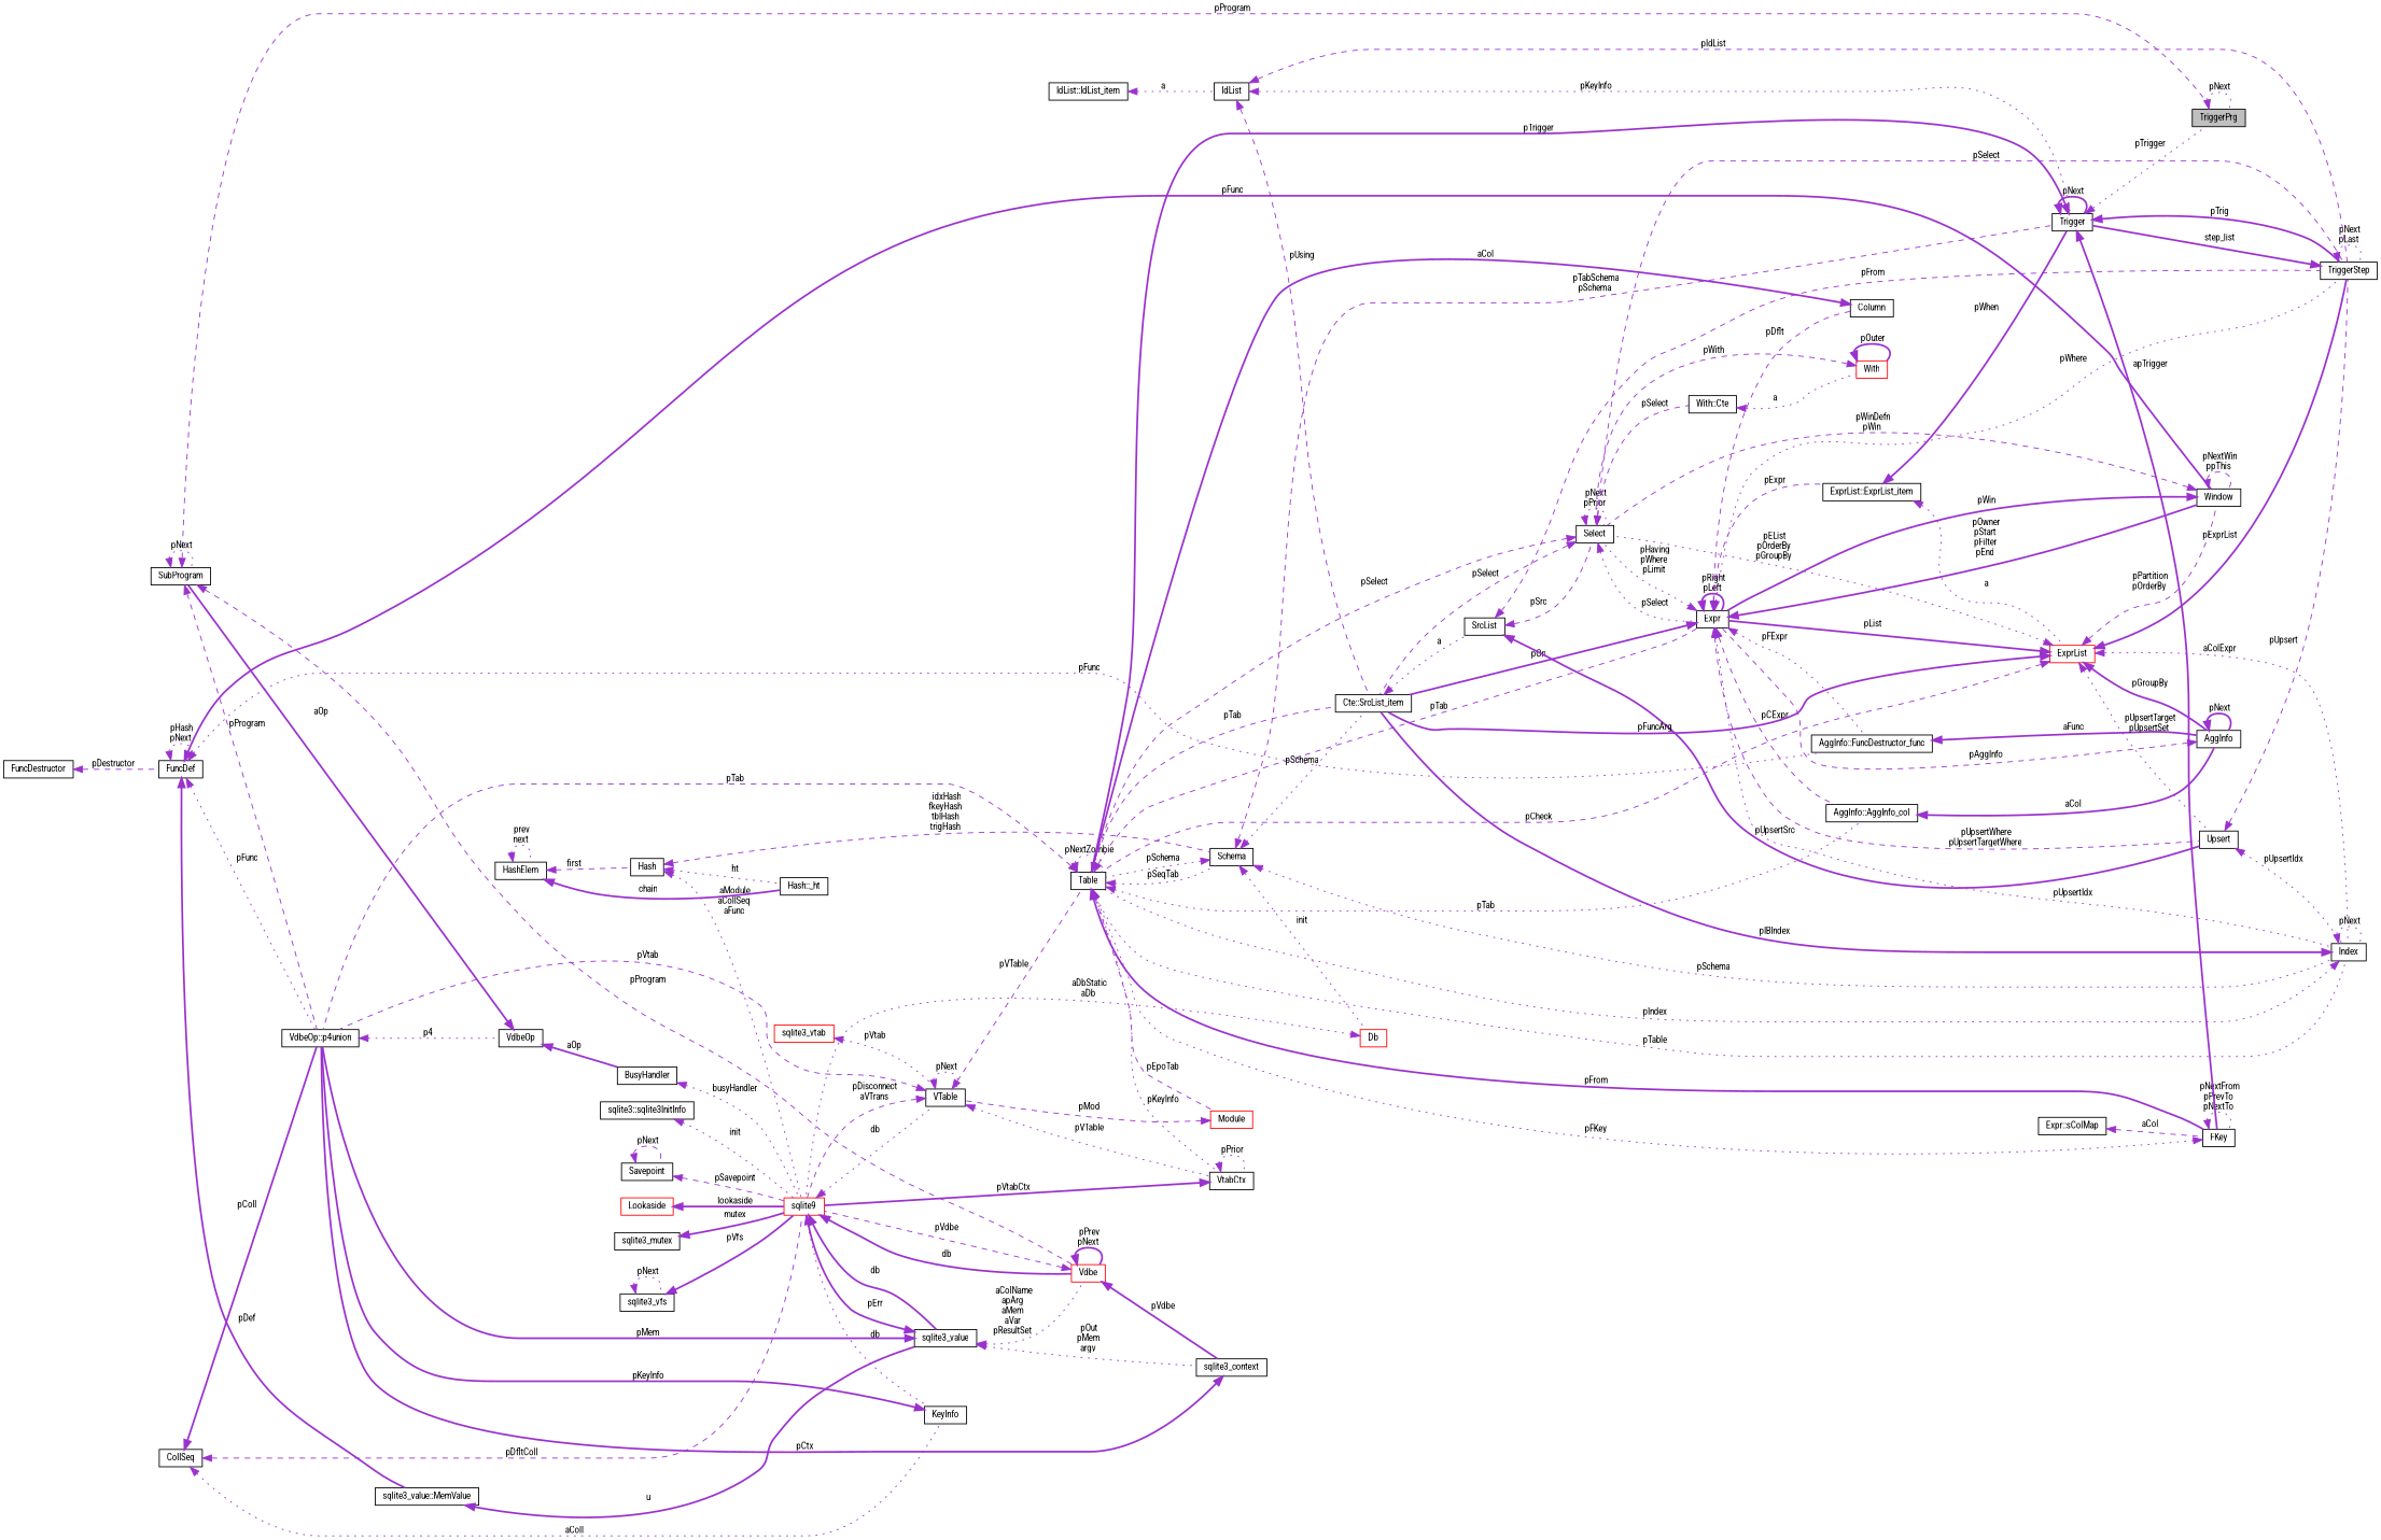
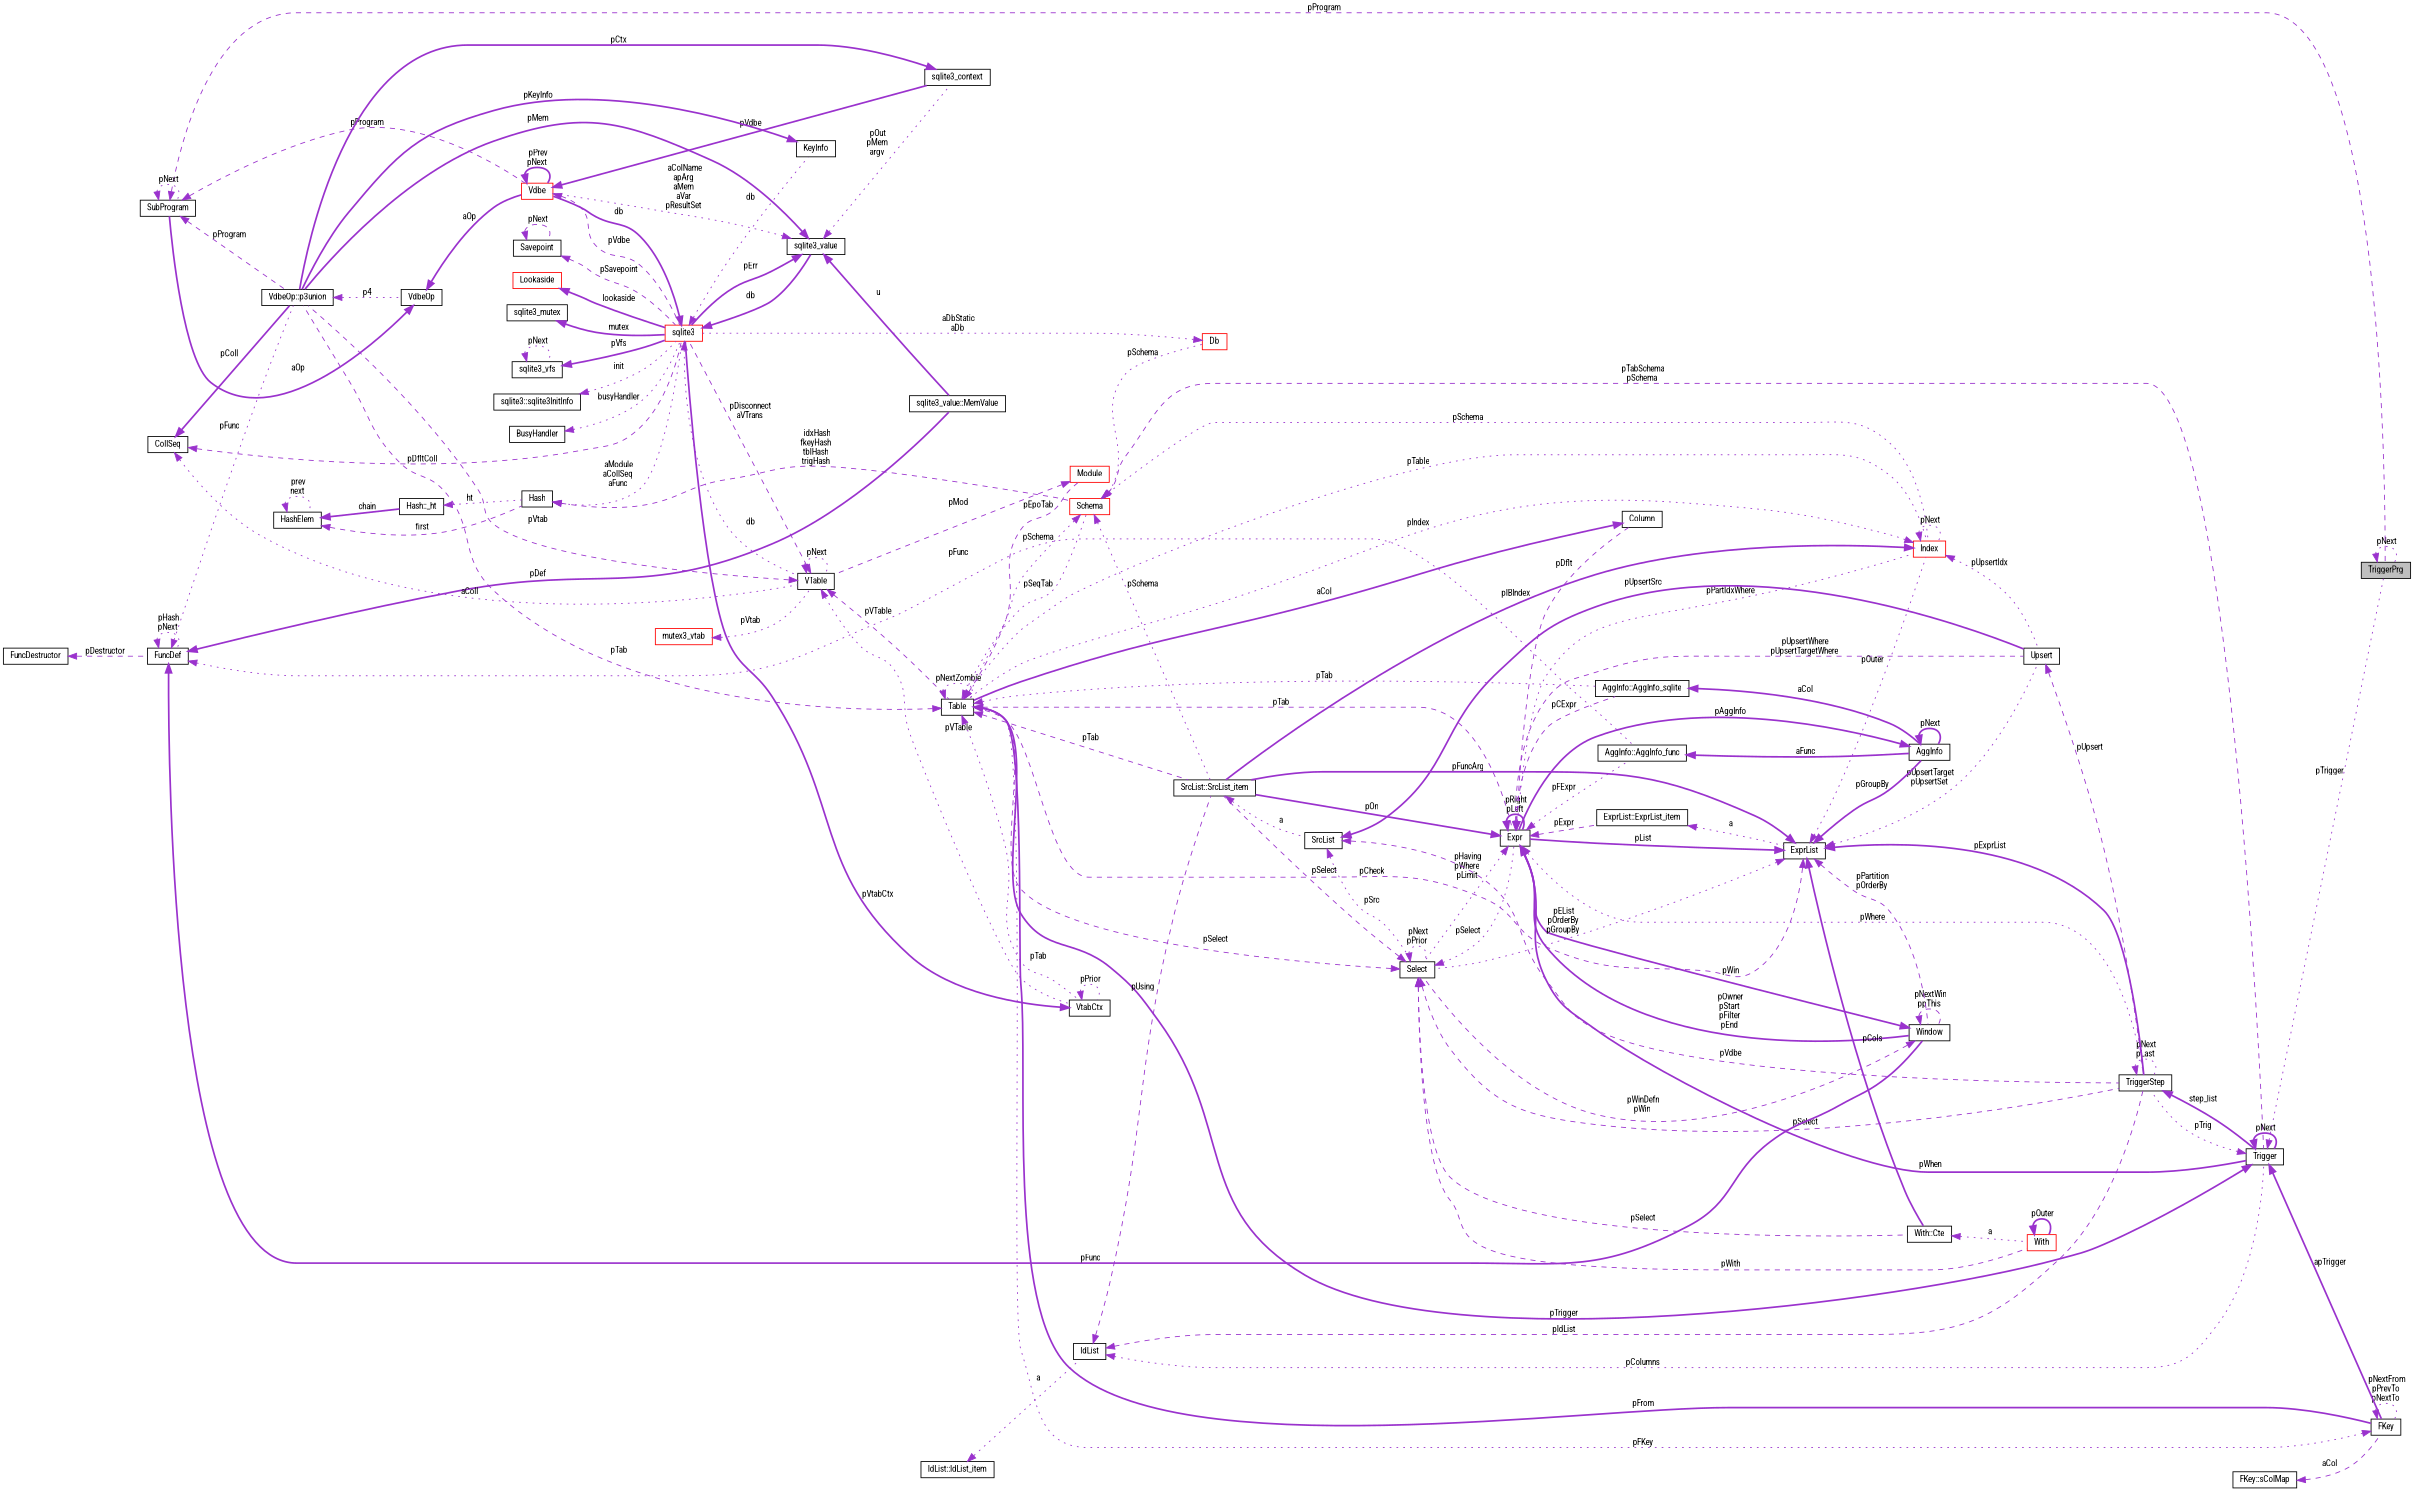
  digraph {
    fontname="Roboto Condensed"
    rankdir=LR
    node [color=black fillcolor=white fontname="Roboto Condensed" fontsize=10 shape=record style=filled]
    edge [color=darkorchid3 dir=back fontname="Roboto Condensed" fontsize=10 labelfontname=Helvetica labelfontsize=10 style=dotted]
    n1 [fillcolor=grey75 fontcolor=black height=0.2 label=TriggerPrg width=0.4]
    n2 [height=0.2 label=SubProgram width=0.4]
-   n3 [height=0.2 label="VdbeOp::p4union" width=0.4]
+   n3 [height=0.2 label="VdbeOp::p3union" width=0.4]
    n4 [color=red height=0.2 label=Vdbe width=0.4]
    n5 [height=0.2 label=VdbeOp width=0.4]
-   n6 [color=red height=0.2 label=sqlite9 width=0.4]
+   n6 [color=red height=0.2 label=sqlite3 width=0.4]
    n7 [height=0.2 label=sqlite3_context width=0.4]
    n8 [height=0.2 label=sqlite3_value width=0.4]
    n9 [height=0.2 label=VTable width=0.4]
    n10 [height=0.2 label=KeyInfo width=0.4]
    n11 [height=0.2 label=VtabCtx width=0.4]
    n12 [height=0.2 label=Table width=0.4]
    n13 [height=0.2 label=Savepoint width=0.4]
    n14 [color=red height=0.2 label=Lookaside width=0.4]
    n15 [height=0.2 label=sqlite3_mutex width=0.4]
    n16 [height=0.2 label=sqlite3_vfs width=0.4]
    n17 [height=0.2 label="sqlite3::sqlite3InitInfo" width=0.4]
    n18 [height=0.2 label=BusyHandler width=0.4]
    n19 [color=red height=0.2 label=Module width=0.4]
-   n20 [height=0.2 label=Schema width=0.4]
+   n20 [color=red height=0.2 label=Schema width=0.4]
    n21 [height=0.2 label=Expr width=0.4]
-   n22 [height=0.2 label="AggInfo::AggInfo_col" width=0.4]
-   n23 [height=0.2 label="Cte::SrcList_item" width=0.4]
-   n24 [height=0.2 label=Index width=0.4]
+   n22 [height=0.2 label="AggInfo::AggInfo_sqlite" width=0.4]
+   n23 [height=0.2 label="SrcList::SrcList_item" width=0.4]
+   n24 [color=red height=0.2 label=Index width=0.4]
    n25 [height=0.2 label=FKey width=0.4]
    n26 [height=0.2 label=Trigger width=0.4]
    n27 [color=red height=0.2 label=Db width=0.4]
    n28 [height=0.2 label=Column width=0.4]
-   n29 [height=0.2 label="AggInfo::FuncDestructor_func" width=0.4]
+   n29 [height=0.2 label="AggInfo::AggInfo_func" width=0.4]
    n30 [height=0.2 label="ExprList::ExprList_item" width=0.4]
    n31 [height=0.2 label=Select width=0.4]
    n32 [height=0.2 label=Window width=0.4]
    n33 [height=0.2 label=TriggerStep width=0.4]
    n34 [height=0.2 label=Upsert width=0.4]
    n35 [height=0.2 label=AggInfo width=0.4]
    n36 [height=0.2 label=SrcList width=0.4]
    n37 [height=0.2 label=Hash width=0.4]
    n38 [height=0.2 label="Hash::_ht" width=0.4]
    n39 [height=0.2 label=HashElem width=0.4]
-   n40 [color=red height=0.2 label=ExprList width=0.4]
+   n40 [height=0.2 label=ExprList width=0.4]
    n41 [height=0.2 label="With::Cte" width=0.4]
    n42 [height=0.2 label=FuncDef width=0.4]
    n43 [height=0.2 label="sqlite3_value::MemValue" width=0.4]
    n44 [height=0.2 label=FuncDestructor width=0.4]
    n45 [color=red height=0.2 label=With width=0.4]
    n46 [height=0.2 label=IdList width=0.4]
    n47 [height=0.2 label="IdList::IdList_item" width=0.4]
-   n48 [height=0.2 label="Expr::sColMap" width=0.4]
-   n49 [color=red height=0.2 label=sqlite3_vtab width=0.4]
+   n48 [height=0.2 label="FKey::sColMap" width=0.4]
+   n49 [color=red height=0.2 label=mutex3_vtab width=0.4]
    n50 [height=0.2 label=CollSeq width=0.4]
    n1 -> n1 [label=" pNext"]
    n2 -> n1 [label=" pProgram" style=dashed]
    n2 -> n2 [label=" pNext"]
    n2 -> n3 [label=" pProgram" style=dashed]
    n2 -> n4 [label=" pProgram" style=dashed]
    n3 -> n5 [label=" p4"]
    n4 -> n4 [label=" pPrev\npNext" style=bold]
    n4 -> n6 [label=" pVdbe" style=dashed]
    n4 -> n7 [label=" pVdbe" style=bold]
    n5 -> n2 [label=" aOp" style=bold]
-   n5 -> n18 [label=" aOp" style=bold]
+   n5 -> n4 [label=" aOp" style=bold]
    n6 -> n4 [label=" db" style=bold]
    n6 -> n8 [label=" db" style=bold]
    n6 -> n9 [label=" db"]
    n6 -> n10 [label=" db"]
    n7 -> n3 [label=" pCtx" style=bold]
    n8 -> n3 [label=" pMem" style=bold]
    n8 -> n4 [label=" aColName\napArg\naMem\naVar\npResultSet"]
    n8 -> n6 [label=" pErr" style=bold]
    n8 -> n7 [label=" pOut\npMem\nargv"]
    n9 -> n3 [label=" pVtab" style=dashed]
    n9 -> n6 [label=" pDisconnect\naVTrans" style=dashed]
    n9 -> n9 [label=" pNext"]
    n9 -> n11 [label=" pVTable"]
    n9 -> n12 [label=" pVTable" style=dashed]
    n10 -> n3 [label=" pKeyInfo" style=bold]
    n11 -> n6 [label=" pVtabCtx" style=bold]
    n11 -> n11 [label=" pPrior"]
    n12 -> n3 [label=" pTab" style=dashed]
-   n12 -> n11 [label=" pKeyInfo"]
+   n12 -> n11 [label=" pTab"]
    n12 -> n12 [label=" pNextZombie"]
    n12 -> n19 [label=" pEpoTab" style=dashed]
    n12 -> n20 [label=" pSeqTab"]
    n12 -> n21 [label=" pTab" style=dashed]
    n12 -> n22 [label=" pTab"]
    n12 -> n23 [label=" pTab" style=dashed]
    n12 -> n24 [label=" pTable"]
    n12 -> n25 [label=" pFrom" style=bold]
    n13 -> n6 [label=" pSavepoint" style=dashed]
    n13 -> n13 [label=" pNext" style=dashed]
    n14 -> n6 [label=" lookaside" style=bold]
    n15 -> n6 [label=" mutex" style=bold]
    n16 -> n6 [label=" pVfs" style=bold]
    n16 -> n16 [label=" pNext"]
    n17 -> n6 [label=" init"]
    n18 -> n6 [label=" busyHandler"]
    n19 -> n9 [label=" pMod" style=dashed]
    n20 -> n12 [label=" pSchema"]
    n20 -> n23 [label=" pSchema"]
    n20 -> n24 [label=" pSchema"]
    n20 -> n26 [label=" pTabSchema\npSchema" style=dashed]
-   n20 -> n27 [label=" init"]
+   n20 -> n27 [label=" pSchema"]
    n21 -> n21 [label=" pRight\npLeft" style=bold]
    n21 -> n22 [label=" pCExpr" style=dashed]
    n21 -> n23 [label=" pOn" style=bold]
-   n21 -> n24 [label=" pUpsertIdx"]
-   n30 -> n26 [label=" pWhen" style=bold]
+   n21 -> n24 [label=" pPartIdxWhere"]
+   n21 -> n26 [label=" pWhen" style=bold]
    n21 -> n28 [label=" pDflt" style=dashed]
    n21 -> n29 [label=" pFExpr"]
    n21 -> n30 [label=" pExpr" style=dashed]
    n21 -> n31 [label=" pHaving\npWhere\npLimit"]
    n21 -> n32 [label=" pOwner\npStart\npFilter\npEnd" style=bold]
    n21 -> n33 [label=" pWhere"]
    n21 -> n34 [label=" pUpsertWhere\npUpsertTargetWhere" style=dashed]
    n22 -> n35 [label=" aCol" style=bold]
    n23 -> n36 [label=" a"]
    n24 -> n12 [label=" pIndex"]
    n24 -> n23 [label=" pIBIndex" style=bold]
    n24 -> n24 [label=" pNext"]
-   n34 -> n24 [label=" pUpsertIdx"]
+   n24 -> n34 [label=" pUpsertIdx"]
    n25 -> n12 [label=" pFKey"]
    n25 -> n25 [label=" pNextFrom\npPrevTo\npNextTo"]
    n26 -> n1 [label=" pTrigger"]
    n26 -> n12 [label=" pTrigger" style=bold]
    n26 -> n25 [label=" apTrigger" style=bold]
    n26 -> n26 [label=" pNext" style=bold]
-   n26 -> n33 [label=" pTrig" style=bold]
+   n26 -> n33 [label=" pTrig"]
    n27 -> n6 [label=" aDbStatic\naDb"]
    n28 -> n12 [label=" aCol" style=bold]
    n29 -> n35 [label=" aFunc" style=bold]
    n30 -> n40 [label=" a"]
    n31 -> n12 [label=" pSelect" style=dashed]
    n31 -> n21 [label=" pSelect"]
    n31 -> n23 [label=" pSelect" style=dashed]
    n31 -> n31 [label=" pNext\npPrior"]
    n31 -> n33 [label=" pSelect" style=dashed]
    n31 -> n41 [label=" pSelect" style=dashed]
    n32 -> n21 [label=" pWin" style=bold]
    n32 -> n31 [label=" pWinDefn\npWin" style=dashed]
    n32 -> n32 [label=" pNextWin\nppThis" style=dashed]
    n33 -> n26 [label=" step_list" style=bold]
    n33 -> n33 [label=" pNext\npLast"]
    n34 -> n33 [label=" pUpsert" style=dashed]
-   n35 -> n21 [label=" pAggInfo" style=dashed]
+   n35 -> n21 [label=" pAggInfo" style=bold]
    n35 -> n35 [label=" pNext" style=bold]
-   n36 -> n31 [label=" pSrc" style=dashed]
-   n36 -> n33 [label=" pFrom" style=dashed]
+   n36 -> n31 [label=" pSrc"]
+   n36 -> n33 [label=" pVdbe" style=dashed]
    n36 -> n34 [label=" pUpsertSrc" style=bold]
    n37 -> n6 [label=" aModule\naCollSeq\naFunc"]
    n37 -> n20 [label=" idxHash\nfkeyHash\ntblHash\ntrigHash" style=dashed]
-   n37 -> n38 [label=" ht"]
+   n38 -> n37 [label=" ht"]
    n39 -> n37 [label=" first" style=dashed]
    n39 -> n38 [label=" chain" style=bold]
    n39 -> n39 [label=" prev\nnext"]
    n40 -> n12 [label=" pCheck" style=dashed]
    n40 -> n21 [label=" pList" style=bold]
    n40 -> n23 [label=" pFuncArg" style=bold]
-   n40 -> n24 [label=" aColExpr"]
+   n40 -> n24 [label=" pOuter"]
    n40 -> n31 [label=" pEList\npOrderBy\npGroupBy"]
    n40 -> n32 [label=" pPartition\npOrderBy" style=dashed]
    n40 -> n33 [label=" pExprList" style=bold]
    n40 -> n34 [label=" pUpsertTarget\npUpsertSet"]
    n40 -> n35 [label=" pGroupBy" style=bold]
+   n40 -> n41 [label=" pCols" style=bold]
    n41 -> n45 [label=" a"]
    n42 -> n3 [label=" pFunc"]
    n42 -> n29 [label=" pFunc"]
    n42 -> n32 [label=" pFunc" style=bold]
    n42 -> n42 [label=" pHash\npNext"]
    n42 -> n43 [label=" pDef" style=bold]
-   n43 -> n8 [label=" u" style=bold]
+   n8 -> n43 [label=" u" style=bold]
    n44 -> n42 [label=" pDestructor" style=dashed]
-   n45 -> n31 [label=" pWith" style=dashed]
+   n31 -> n45 [label=" pWith" style=dashed]
    n45 -> n45 [label=" pOuter" style=bold]
    n46 -> n23 [label=" pUsing" style=dashed]
-   n46 -> n26 [label=" pKeyInfo"]
+   n46 -> n26 [label=" pColumns"]
    n46 -> n33 [label=" pIdList" style=dashed]
    n47 -> n46 [label=" a"]
    n48 -> n25 [label=" aCol" style=dashed]
    n49 -> n9 [label=" pVtab"]
    n50 -> n3 [label=" pColl" style=bold]
    n50 -> n6 [label=" pDfltColl" style=dashed]
-   n50 -> n10 [label=" aColl"]
+   n50 -> n9 [label=" aColl"]
  }
